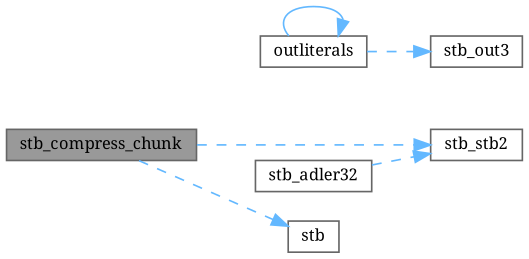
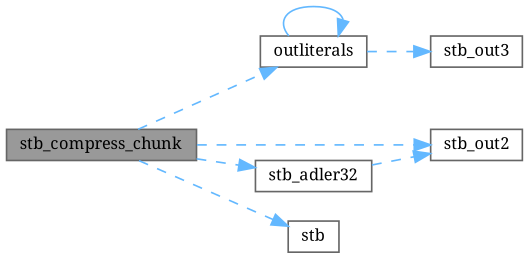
  digraph {
    fontname="Noto Serif"
    rankdir=LR
    node [color=grey40 fillcolor=white fontname="Noto Serif" fontsize=10 shape=box style=filled]
    edge [color=steelblue1 fontname="Noto Serif" fontsize=10 labelfontname=Helvetica labelfontsize=10 style=dashed]
    n1 [color=gray40 fillcolor=grey60 fontcolor=black height=0.2 label=stb_compress_chunk width=0.4]
    n2 [height=0.2 label=outliterals width=0.4]
-   n3 [height=0.2 label=stb_stb2 width=0.4]
+   n3 [height=0.2 label=stb_out2 width=0.4]
    n4 [height=0.2 label=stb_adler32 width=0.4]
    n5 [height=0.2 label=stb width=0.4]
    n6 [height=0.2 label=stb_out3 width=0.4]
+   n1 -> n2
    n1 -> n3
+   n1 -> n4
    n1 -> n5
    n2 -> n2 [style=solid]
    n2 -> n6
    n4 -> n3
  }
